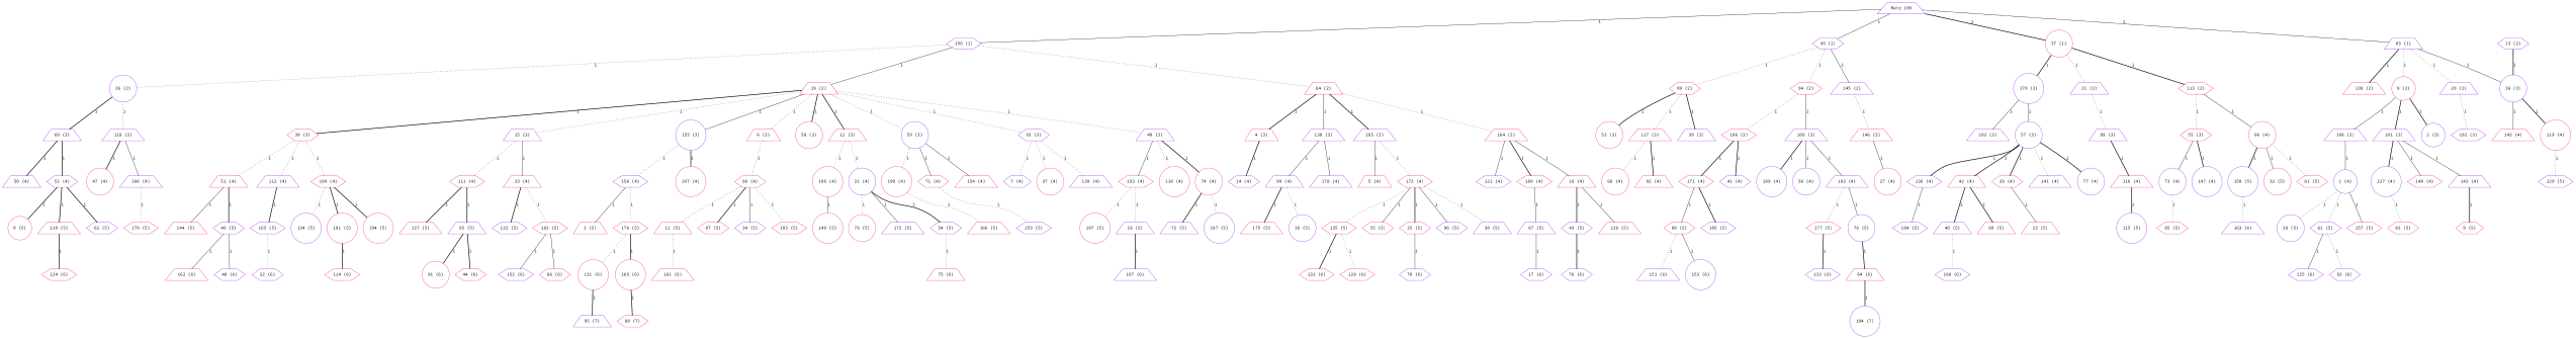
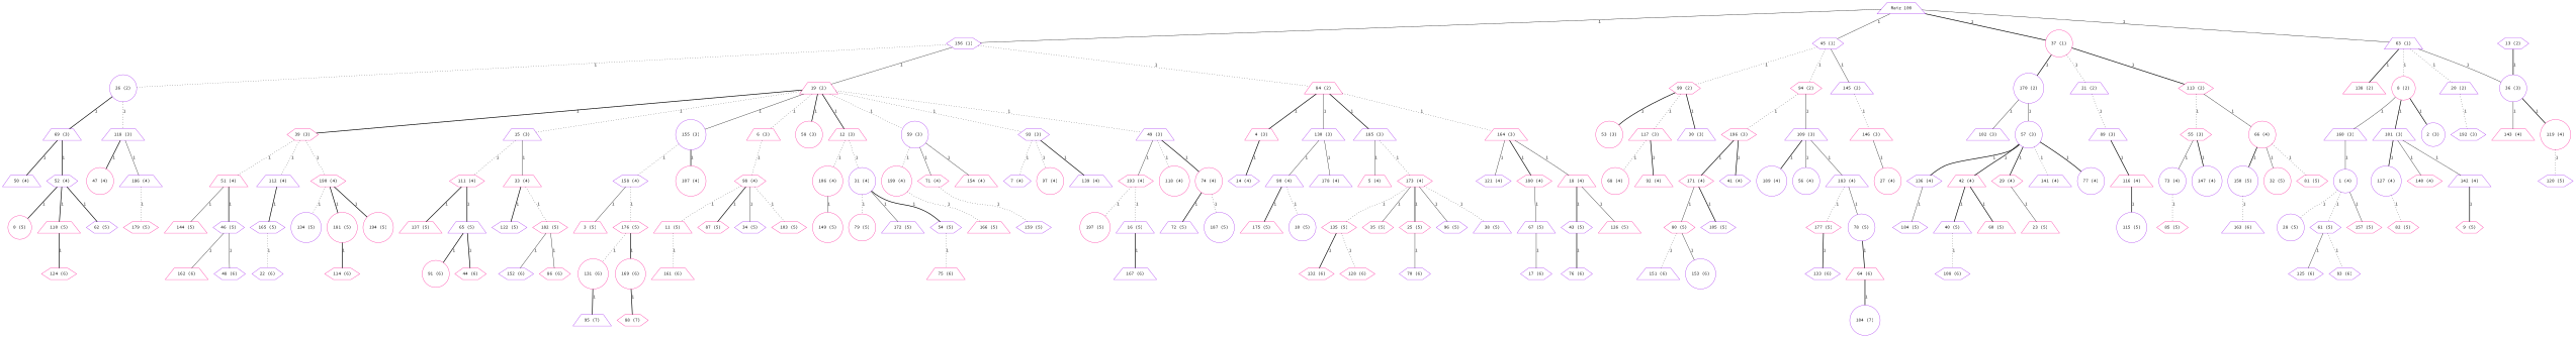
  graph {
    fontname="Source Code Pro"
    node [color=purple fontname="Source Code Pro" shape=hexagon]
    edge [fontname="Source Code Pro" style=bold]
    n1 [label="Raiz 100" shape=trapezium]
    n2 [label="156 (1)"]
    n3 [label="45 (1)"]
    n4 [color=deeppink label="37 (1)" shape=circle]
    n5 [label="63 (1)" shape=trapezium]
    n6 [label="26 (2)" shape=circle]
    n7 [color=deeppink label="19 (2)" shape=trapezium]
    n8 [color=deeppink label="84 (2)" shape=trapezium]
    n9 [color=deeppink label="99 (2)"]
    n10 [color=deeppink label="94 (2)"]
    n11 [label="145 (2)" shape=trapezium]
    n12 [label="170 (2)" shape=circle]
    n13 [label="21 (2)" shape=trapezium]
    n14 [color=deeppink label="113 (2)"]
    n15 [color=deeppink label="138 (2)" shape=trapezium]
    n16 [color=deeppink label="8 (2)" shape=circle]
    n17 [label="20 (2)" shape=trapezium]
    n18 [label="36 (3)" shape=circle]
    n19 [label="69 (3)" shape=trapezium]
    n20 [label="118 (3)" shape=trapezium]
    n21 [color=deeppink label="39 (3)"]
    n22 [label="15 (3)" shape=trapezium]
    n23 [label="155 (3)" shape=circle]
    n24 [color=deeppink label="6 (3)" shape=trapezium]
    n25 [color=deeppink label="58 (3)" shape=circle]
    n26 [color=deeppink label="12 (3)" shape=trapezium]
    n27 [label="59 (3)" shape=circle]
    n28 [label="93 (3)"]
    n29 [label="49 (3)" shape=trapezium]
    n30 [color=deeppink label="4 (3)" shape=trapezium]
    n31 [label="130 (3)" shape=trapezium]
    n32 [label="185 (3)" shape=trapezium]
    n33 [color=deeppink label="164 (3)" shape=trapezium]
    n34 [color=deeppink label="53 (3)" shape=circle]
    n35 [color=deeppink label="117 (3)" shape=trapezium]
    n36 [label="30 (3)" shape=trapezium]
    n37 [color=deeppink label="196 (3)"]
    n38 [label="109 (3)" shape=trapezium]
    n39 [color=deeppink label="146 (3)" shape=trapezium]
    n40 [label="102 (3)" shape=trapezium]
    n41 [label="57 (3)" shape=circle]
    n42 [label="89 (3)" shape=trapezium]
    n43 [color=deeppink label="55 (3)"]
    n44 [color=deeppink label="66 (4)" shape=circle]
    n45 [label="13 (2)"]
    n46 [label="160 (3)" shape=trapezium]
    n47 [label="101 (3)" shape=trapezium]
    n48 [label="2 (3)" shape=circle]
    n49 [label="192 (3)"]
    n50 [label="50 (4)" shape=trapezium]
    n51 [label="52 (4)"]
    n52 [color=deeppink label="47 (4)" shape=circle]
    n53 [label="186 (4)" shape=trapezium]
    n54 [color=deeppink label="51 (4)" shape=trapezium]
    n55 [label="112 (4)" shape=trapezium]
    n56 [color=deeppink label="190 (4)"]
    n57 [color=deeppink label="111 (4)"]
    n58 [color=deeppink label="33 (4)" shape=trapezium]
    n59 [label="158 (4)"]
    n60 [color=deeppink label="107 (4)" shape=circle]
    n61 [color=deeppink label="98 (4)"]
    n62 [color=deeppink label="106 (4)" shape=circle]
    n63 [label="31 (4)" shape=circle]
    n64 [color=deeppink label="199 (4)" shape=circle]
    n65 [color=deeppink label="71 (4)"]
    n66 [color=deeppink label="154 (4)" shape=trapezium]
    n67 [label="7 (4)"]
    n68 [color=deeppink label="97 (4)" shape=circle]
    n69 [label="139 (4)" shape=trapezium]
    n70 [color=deeppink label="193 (4)"]
    n71 [color=deeppink label="118 (4)" shape=circle]
    n72 [color=deeppink label="74 (4)" shape=circle]
    n73 [label="14 (4)"]
    n74 [label="90 (4)" shape=trapezium]
    n75 [label="178 (4)" shape=trapezium]
    n76 [color=deeppink label="5 (4)" shape=trapezium]
    n77 [color=deeppink label="173 (4)"]
    n78 [label="121 (4)"]
    n79 [color=deeppink label="180 (4)"]
    n80 [color=deeppink label="18 (4)" shape=trapezium]
    n81 [color=deeppink label="68 (4)" shape=circle]
    n82 [color=deeppink label="92 (4)" shape=trapezium]
    n83 [color=deeppink label="171 (4)"]
    n84 [label="41 (4)"]
    n85 [label="189 (4)" shape=circle]
    n86 [label="56 (4)" shape=circle]
    n87 [label="183 (4)" shape=trapezium]
    n88 [color=deeppink label="27 (4)" shape=circle]
    n89 [label="136 (4)"]
    n90 [color=deeppink label="42 (4)" shape=trapezium]
    n91 [color=deeppink label="29 (4)"]
    n92 [label="141 (4)" shape=trapezium]
    n93 [label="77 (4)" shape=circle]
    n94 [color=deeppink label="116 (4)" shape=trapezium]
    n95 [label="73 (4)" shape=circle]
    n96 [label="147 (4)" shape=circle]
    n97 [color=deeppink label="143 (4)" shape=trapezium]
    n98 [color=deeppink label="119 (4)" shape=circle]
    n99 [label="1 (4)" shape=circle]
    n100 [label="127 (4)" shape=circle]
    n101 [color=deeppink label="140 (4)"]
    n102 [label="142 (4)" shape=trapezium]
    n103 [color=deeppink label="0 (5)" shape=circle]
    n104 [color=deeppink label="110 (5)" shape=trapezium]
    n105 [label="62 (5)"]
    n106 [color=deeppink label="179 (5)"]
    n107 [color=deeppink label="144 (5)" shape=trapezium]
    n108 [label="46 (5)"]
    n109 [label="165 (5)"]
    n110 [label="134 (5)" shape=circle]
    n111 [color=deeppink label="181 (5)" shape=circle]
    n112 [color=deeppink label="194 (5)" shape=circle]
    n113 [color=deeppink label="137 (5)" shape=trapezium]
    n114 [label="65 (5)" shape=trapezium]
    n115 [label="122 (5)"]
    n116 [color=deeppink label="182 (5)"]
    n117 [color=deeppink label="3 (5)" shape=trapezium]
    n118 [color=deeppink label="176 (5)"]
    n119 [color=deeppink label="11 (5)" shape=trapezium]
    n120 [color=deeppink label="87 (5)"]
    n121 [label="34 (5)"]
    n122 [color=deeppink label="103 (5)"]
    n123 [color=deeppink label="149 (5)" shape=circle]
    n124 [color=deeppink label="79 (5)" shape=circle]
    n125 [label="172 (5)" shape=trapezium]
    n126 [label="54 (5)"]
    n127 [color=deeppink label="166 (5)" shape=trapezium]
    n128 [label="159 (5)"]
    n129 [color=deeppink label="197 (5)" shape=circle]
    n130 [label="16 (5)" shape=trapezium]
    n131 [label="72 (5)" shape=trapezium]
    n132 [label="187 (5)" shape=circle]
    n133 [color=deeppink label="175 (5)" shape=trapezium]
    n134 [label="10 (5)" shape=circle]
    n135 [color=deeppink label="135 (5)"]
    n136 [color=deeppink label="35 (5)"]
    n137 [color=deeppink label="25 (5)"]
    n138 [label="96 (5)"]
    n139 [label="38 (5)" shape=trapezium]
    n140 [label="67 (5)" shape=trapezium]
    n141 [label="43 (5)"]
    n142 [color=deeppink label="126 (5)" shape=trapezium]
    n143 [color=deeppink label="80 (5)"]
    n144 [label="105 (5)"]
    n145 [color=deeppink label="177 (5)"]
    n146 [label="78 (5)" shape=circle]
    n147 [label="184 (5)"]
    n148 [label="40 (5)" shape=trapezium]
    n149 [color=deeppink label="60 (5)" shape=trapezium]
    n150 [color=deeppink label="23 (5)" shape=trapezium]
    n151 [label="115 (5)" shape=circle]
    n152 [label="150 (5)" shape=circle]
    n153 [color=deeppink label="32 (5)" shape=circle]
    n154 [color=deeppink label="81 (5)"]
    n155 [color=deeppink label="85 (5)"]
    n156 [label="120 (5)"]
    n157 [label="28 (5)" shape=circle]
    n158 [label="61 (5)"]
    n159 [color=deeppink label="157 (5)"]
    n160 [color=deeppink label="82 (5)"]
    n161 [color=deeppink label="9 (5)"]
    n162 [color=deeppink label="124 (6)"]
    n163 [color=deeppink label="162 (6)" shape=trapezium]
    n164 [label="48 (6)"]
    n165 [label="22 (6)"]
    n166 [color=deeppink label="114 (6)"]
    n167 [color=deeppink label="91 (6)" shape=circle]
    n168 [color=deeppink label="44 (6)"]
    n169 [label="152 (6)"]
    n170 [color=deeppink label="86 (6)"]
    n171 [color=deeppink label="131 (6)" shape=circle]
    n172 [color=deeppink label="169 (6)" shape=circle]
    n173 [color=deeppink label="161 (6)" shape=trapezium]
    n174 [color=deeppink label="75 (6)" shape=trapezium]
    n175 [label="167 (6)" shape=trapezium]
    n176 [color=deeppink label="132 (6)"]
    n177 [color=deeppink label="128 (6)"]
    n178 [label="70 (6)"]
    n179 [label="17 (6)"]
    n180 [label="76 (6)"]
    n181 [label="151 (6)" shape=trapezium]
    n182 [label="153 (6)" shape=circle]
    n183 [label="133 (6)"]
    n184 [color=deeppink label="64 (6)" shape=trapezium]
    n185 [label="108 (6)"]
    n186 [label="163 (6)" shape=trapezium]
    n187 [label="125 (6)"]
    n188 [label="83 (6)"]
    n189 [label="95 (7)" shape=trapezium]
    n190 [color=deeppink label="88 (7)"]
    n191 [label="104 (7)" shape=circle]
    n1 -- n2 [label=1 style=solid]
    n1 -- n3 [label=1 style=solid]
    n1 -- n4 [label=1]
    n1 -- n5 [label=1 style=solid]
    n2 -- n6 [label=1 style=dotted]
    n2 -- n7 [label=1 style=solid]
    n2 -- n8 [label=1 style=dotted]
    n3 -- n9 [label=1 style=dotted]
    n3 -- n10 [label=1 style=dotted]
    n3 -- n11 [label=1 style=solid]
    n4 -- n12 [label=1]
    n4 -- n13 [label=1 style=dotted]
    n4 -- n14 [label=1]
    n5 -- n15 [label=1]
    n5 -- n16 [label=1 style=dotted]
    n5 -- n17 [label=1 style=dotted]
    n5 -- n18 [label=1 style=solid]
    n6 -- n19 [label=1]
    n6 -- n20 [label=1 style=dotted]
    n7 -- n21 [label=1]
    n7 -- n22 [label=1 style=dotted]
    n7 -- n23 [label=1 style=solid]
    n7 -- n24 [label=1 style=dotted]
    n7 -- n25 [label=1]
    n7 -- n26 [label=1]
    n7 -- n27 [label=1 style=dotted]
    n7 -- n28 [label=1 style=dotted]
    n7 -- n29 [label=1 style=dotted]
    n8 -- n30 [label=1]
    n8 -- n31 [label=1 style=solid]
    n8 -- n32 [label=1]
    n8 -- n33 [label=1 style=dotted]
    n9 -- n34 [label=1]
    n9 -- n35 [label=1 style=dotted]
    n9 -- n36 [label=1]
    n10 -- n37 [label=1 style=dotted]
    n10 -- n38 [label=1 style=solid]
    n11 -- n39 [label=1 style=dotted]
    n12 -- n40 [label=1 style=solid]
    n12 -- n41 [label=1 style=solid]
    n13 -- n42 [label=1 style=dotted]
    n14 -- n43 [label=1 style=dotted]
    n14 -- n44 [label=1 style=solid]
    n16 -- n46 [label=1 style=solid]
    n16 -- n47 [label=1]
    n16 -- n48 [label=1]
    n17 -- n49 [label=1 style=dotted]
    n18 -- n97 [label=1 style=solid]
    n18 -- n98 [label=1]
    n19 -- n50 [label=1]
    n19 -- n51 [label=1]
    n20 -- n52 [label=1]
    n20 -- n53 [label=1 style=solid]
    n21 -- n54 [label=1 style=dotted]
    n21 -- n55 [label=1 style=dotted]
    n21 -- n56 [label=1 style=dotted]
    n22 -- n57 [label=1 style=dotted]
    n22 -- n58 [label=1 style=solid]
    n23 -- n59 [label=1 style=dotted]
    n23 -- n60 [label=1]
    n24 -- n61 [label=1 style=dotted]
    n26 -- n62 [label=1 style=dotted]
    n26 -- n63 [label=1 style=dotted]
    n27 -- n64 [label=1 style=dotted]
    n27 -- n65 [label=1 style=solid]
    n27 -- n66 [label=1 style=solid]
    n28 -- n67 [label=1 style=dotted]
    n28 -- n68 [label=1 style=dotted]
-   n28 -- n69 [label=1 style=dotted]
+   n28 -- n69 [label=1]
    n29 -- n70 [label=1 style=solid]
    n29 -- n71 [label=1 style=dotted]
    n29 -- n72 [label=1]
    n30 -- n73 [label=1]
    n31 -- n74 [label=1 style=solid]
    n31 -- n75 [label=1 style=solid]
    n32 -- n76 [label=1 style=solid]
    n32 -- n77 [label=1 style=dotted]
    n33 -- n78 [label=1 style=solid]
    n33 -- n79 [label=1]
    n33 -- n80 [label=1 style=solid]
    n35 -- n81 [label=1 style=dotted]
    n35 -- n82 [label=1]
    n37 -- n83 [label=1]
    n37 -- n84 [label=1]
    n38 -- n85 [label=1]
    n38 -- n86 [label=1 style=solid]
    n38 -- n87 [label=1 style=solid]
    n39 -- n88 [label=1 style=solid]
    n41 -- n89 [label=1]
    n41 -- n90 [label=1]
    n41 -- n91 [label=1]
    n41 -- n92 [label=1 style=dotted]
    n41 -- n93 [label=1]
    n42 -- n94 [label=1]
    n43 -- n95 [label=1 style=solid]
    n43 -- n96 [label=1]
    n44 -- n152 [label=1]
    n44 -- n153 [label=1 style=solid]
    n44 -- n154 [label=1 style=dotted]
    n45 -- n18 [label=1]
    n46 -- n99 [label=1 style=solid]
    n47 -- n100 [label=1]
    n47 -- n101 [label=1 style=solid]
    n47 -- n102 [label=1 style=solid]
    n51 -- n103 [label=1]
    n51 -- n104 [label=1]
    n51 -- n105 [label=1]
    n53 -- n106 [label=1 style=dotted]
    n54 -- n107 [label=1 style=solid]
    n54 -- n108 [label=1]
    n55 -- n109 [label=1]
    n56 -- n110 [label=1 style=dotted]
    n56 -- n111 [label=1]
    n56 -- n112 [label=1]
    n57 -- n113 [label=1]
    n57 -- n114 [label=1]
    n58 -- n115 [label=1]
    n58 -- n116 [label=1 style=dotted]
    n59 -- n117 [label=1 style=solid]
    n59 -- n118 [label=1 style=dotted]
    n61 -- n119 [label=1 style=dotted]
    n61 -- n120 [label=1]
    n61 -- n121 [label=1 style=solid]
    n61 -- n122 [label=1 style=dotted]
    n62 -- n123 [label=1 style=solid]
    n63 -- n124 [label=1 style=dotted]
    n63 -- n125 [label=1 style=solid]
    n63 -- n126 [label=1]
    n64 -- n127 [label=1 style=dotted]
    n65 -- n128 [label=1 style=dotted]
    n70 -- n129 [label=1 style=dotted]
    n70 -- n130 [label=1 style=dotted]
    n72 -- n131 [label=1]
    n72 -- n132 [label=1 style=dotted]
    n74 -- n133 [label=1]
    n74 -- n134 [label=1 style=dotted]
    n77 -- n135 [label=1 style=dotted]
    n77 -- n136 [label=1 style=solid]
    n77 -- n137 [label=1]
    n77 -- n138 [label=1 style=solid]
    n77 -- n139 [label=1 style=dotted]
    n79 -- n140 [label=1 style=solid]
    n80 -- n141 [label=1]
    n80 -- n142 [label=1 style=solid]
    n83 -- n143 [label=1 style=solid]
    n83 -- n144 [label=1]
    n87 -- n145 [label=1 style=dotted]
    n87 -- n146 [label=1 style=solid]
    n89 -- n147 [label=1 style=solid]
    n90 -- n148 [label=1]
    n90 -- n149 [label=1]
    n91 -- n150 [label=1 style=solid]
    n94 -- n151 [label=1]
    n95 -- n155 [label=1 style=dotted]
    n98 -- n156 [label=1 style=dotted]
    n99 -- n157 [label=1 style=dotted]
    n99 -- n158 [label=1 style=dotted]
    n99 -- n159 [label=1 style=solid]
    n100 -- n160 [label=1 style=dotted]
    n102 -- n161 [label=1]
    n104 -- n162 [label=1]
    n108 -- n163 [label=1 style=solid]
    n108 -- n164 [label=1 style=solid]
    n109 -- n165 [label=1 style=dotted]
    n111 -- n166 [label=1]
    n114 -- n167 [label=1]
    n114 -- n168 [label=1]
    n116 -- n169 [label=1 style=solid]
    n116 -- n170 [label=1 style=solid]
    n118 -- n171 [label=1 style=dotted]
    n118 -- n172 [label=1]
    n119 -- n173 [label=1 style=dotted]
    n126 -- n174 [label=1 style=dotted]
    n130 -- n175 [label=1]
    n135 -- n176 [label=1]
    n135 -- n177 [label=1 style=dotted]
    n137 -- n178 [label=1 style=solid]
    n140 -- n179 [label=1 style=solid]
    n141 -- n180 [label=1]
    n143 -- n181 [label=1 style=dotted]
    n143 -- n182 [label=1 style=solid]
    n145 -- n183 [label=1]
    n146 -- n184 [label=1]
    n148 -- n185 [label=1 style=dotted]
    n152 -- n186 [label=1 style=dotted]
    n158 -- n187 [label=1 style=solid]
    n158 -- n188 [label=1 style=dotted]
    n171 -- n189 [label=1]
    n172 -- n190 [label=1]
    n184 -- n191 [label=1]
  }
